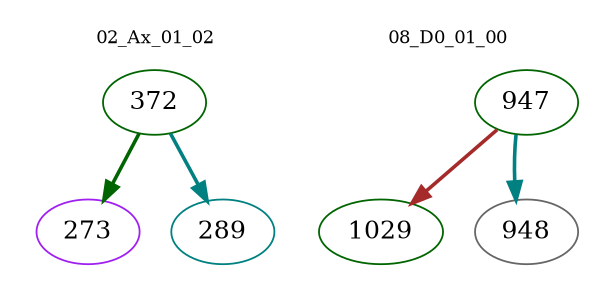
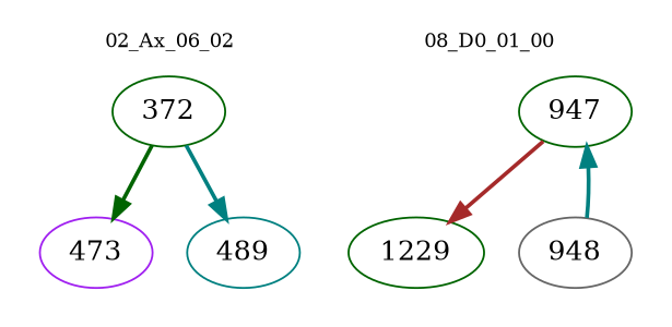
  digraph {
    node [color=darkgreen]
    edge [color=teal style=bold]
    n1 [label=372]
-   n2 [color=purple label=273]
-   n3 [color=teal label=289]
+   n2 [color=purple label=473]
+   n3 [color=teal label=489]
    n4 [label=947]
-   n5 [label=1029]
+   n5 [label=1229]
    n6 [color=gray40 label=948]
    subgraph cluster_1 {
      color=white
      fontsize=10
-     label="02_Ax_01_02"
+     label="02_Ax_06_02"
      n1
      n2
      n3
    }
    subgraph cluster_2 {
      color=white
      fontsize=10
      label="08_D0_01_00"
      n4
      n5
      n6
    }
    n1 -> n2 [color=darkgreen]
    n1 -> n3
    n4 -> n5 [color=brown]
-   n4 -> n6
+   n6 -> n4
  }
